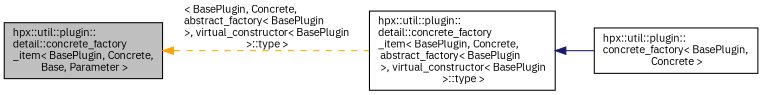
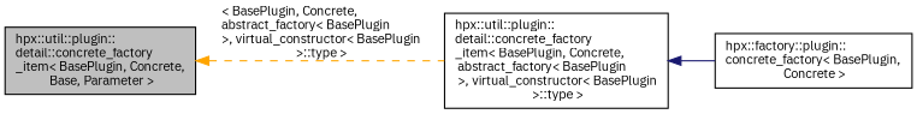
  digraph {
    rankdir=LR
    fontname="IBM Plex Sans"
    node [color=black fillcolor=white fontname="IBM Plex Sans" fontsize=10 shape=record style=filled]
    edge [dir=back fontname="IBM Plex Sans" fontsize=10 labelfontname=Helvetica labelfontsize=10]
    n1 [fillcolor=grey75 fontcolor=black height=0.2 label="hpx::util::plugin::\ldetail::concrete_factory\l_item\< BasePlugin, Concrete,\l Base, Parameter \>" width=0.4]
    n2 [height=0.2 label="hpx::util::plugin::\ldetail::concrete_factory\l_item\< BasePlugin, Concrete,\l abstract_factory\< BasePlugin\l \>, virtual_constructor\< BasePlugin\l \>::type \>" width=0.4]
-   n3 [height=0.2 label="hpx::util::plugin::\lconcrete_factory\< BasePlugin,\l Concrete \>" width=0.4]
+   n3 [height=0.2 label="hpx::factory::plugin::\lconcrete_factory\< BasePlugin,\l Concrete \>" width=0.4]
    n1 -> n2 [color=orange label=" \< BasePlugin, Concrete,\l abstract_factory\< BasePlugin\l \>, virtual_constructor\< BasePlugin\l \>::type \>" style=dashed]
    n2 -> n3 [color=midnightblue style=solid]
  }
